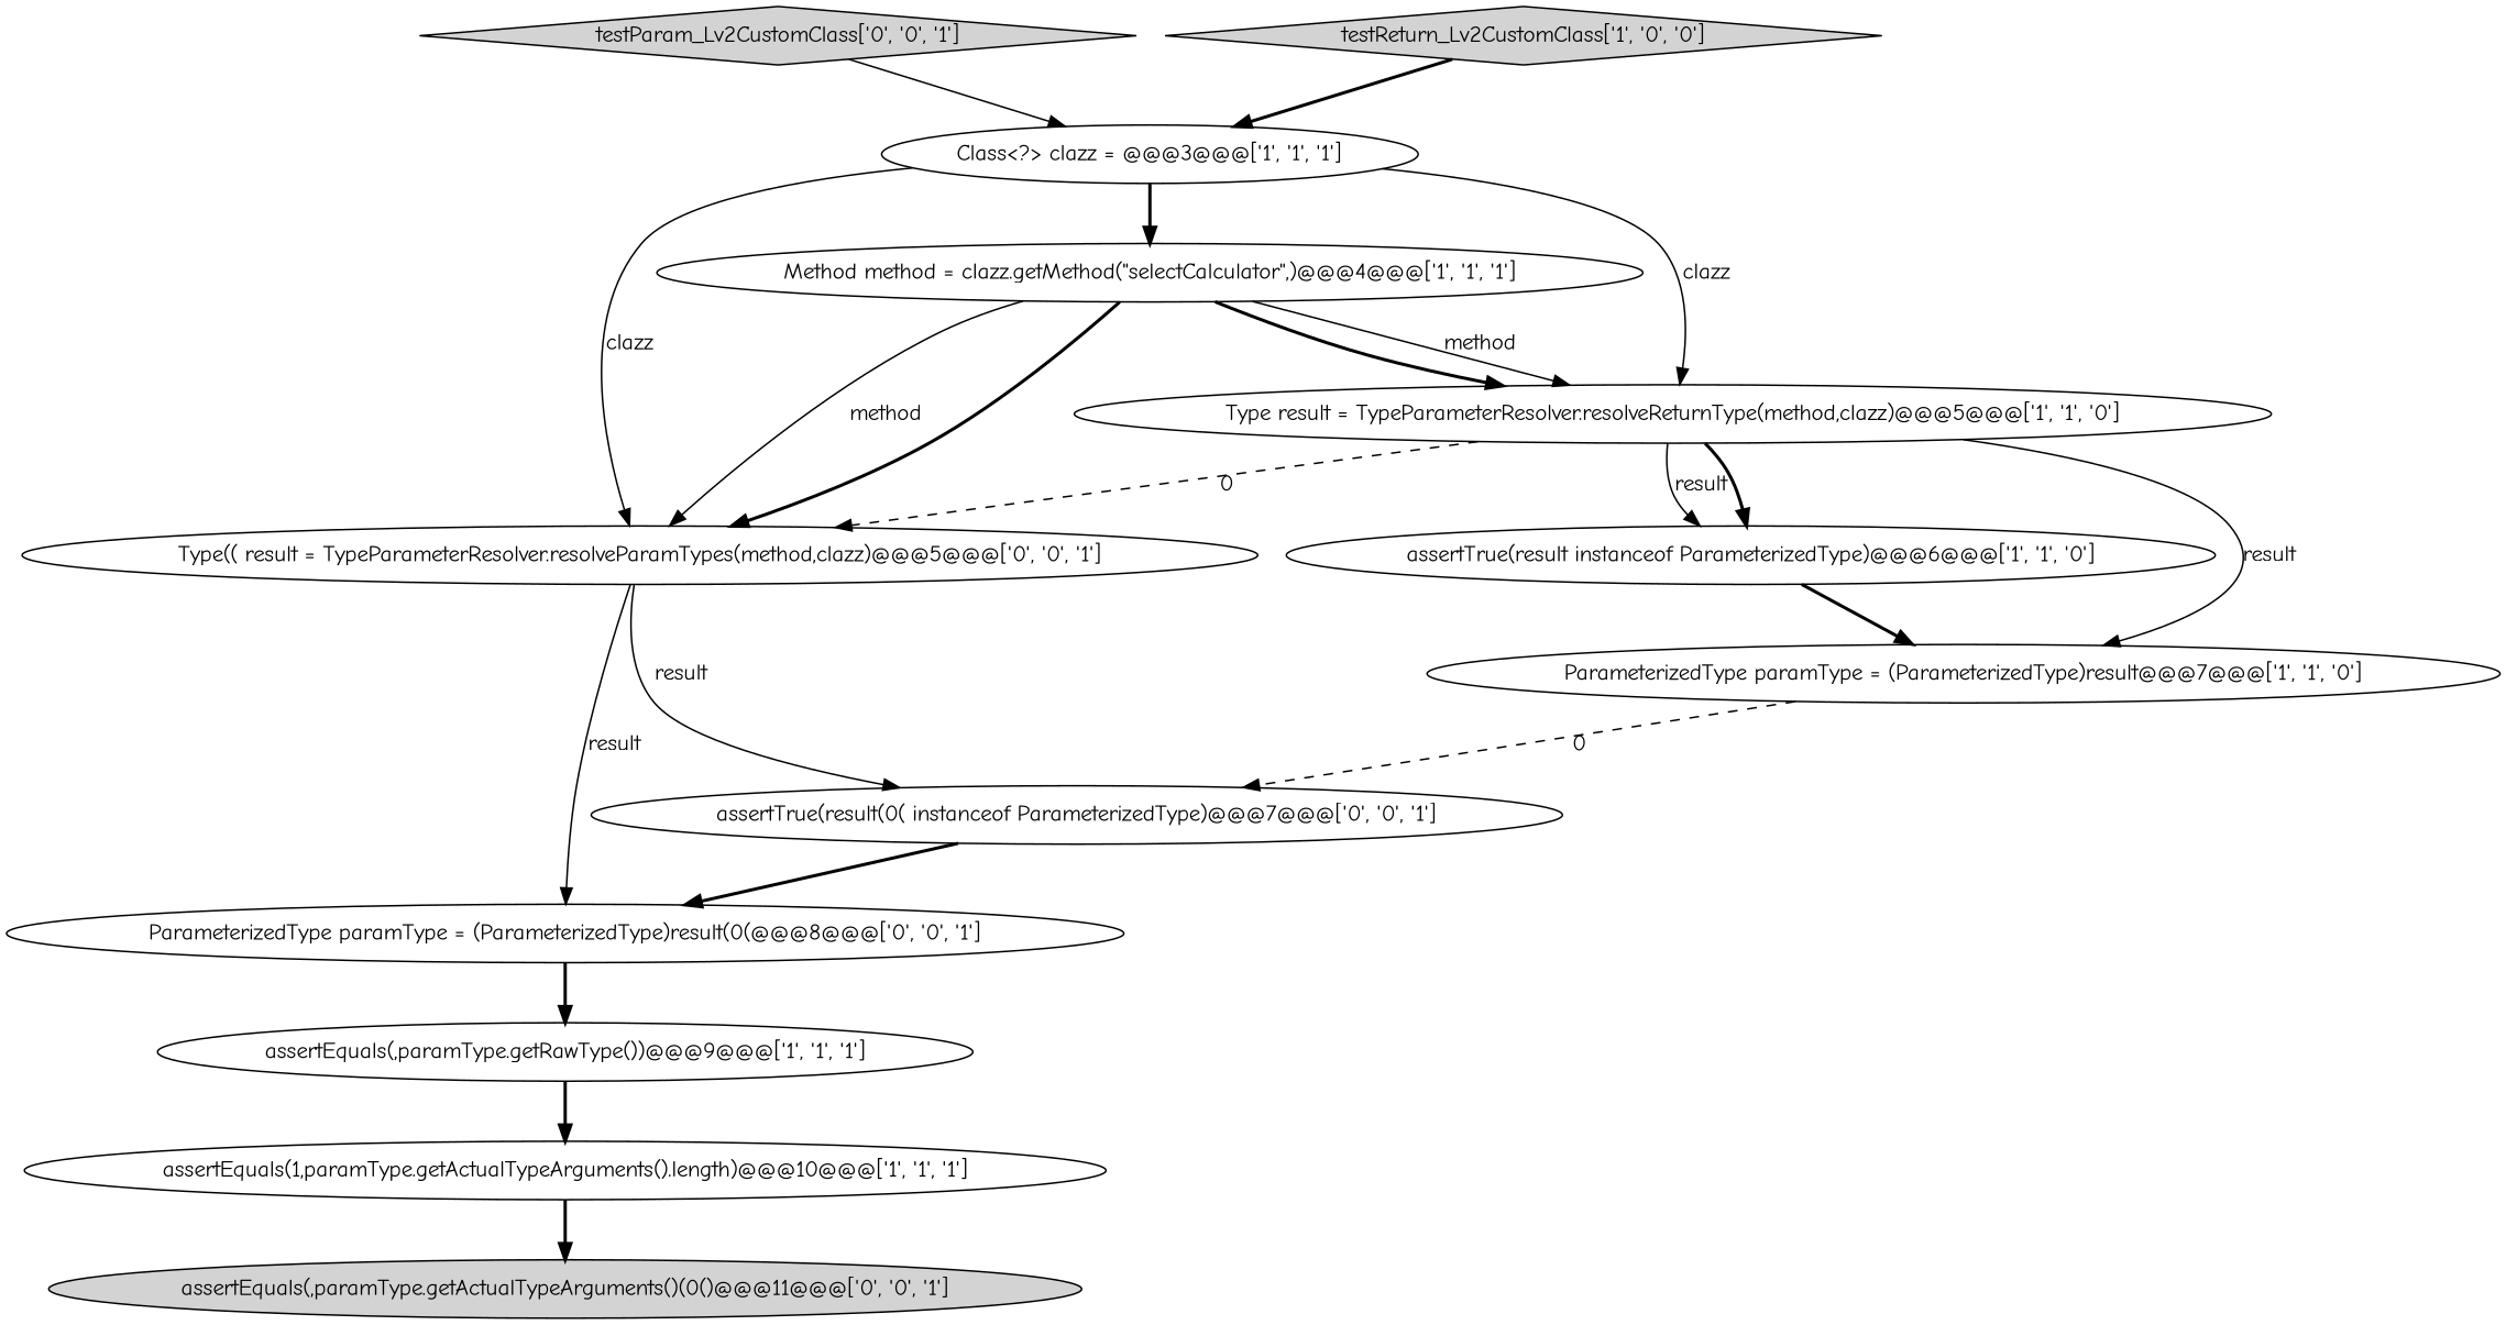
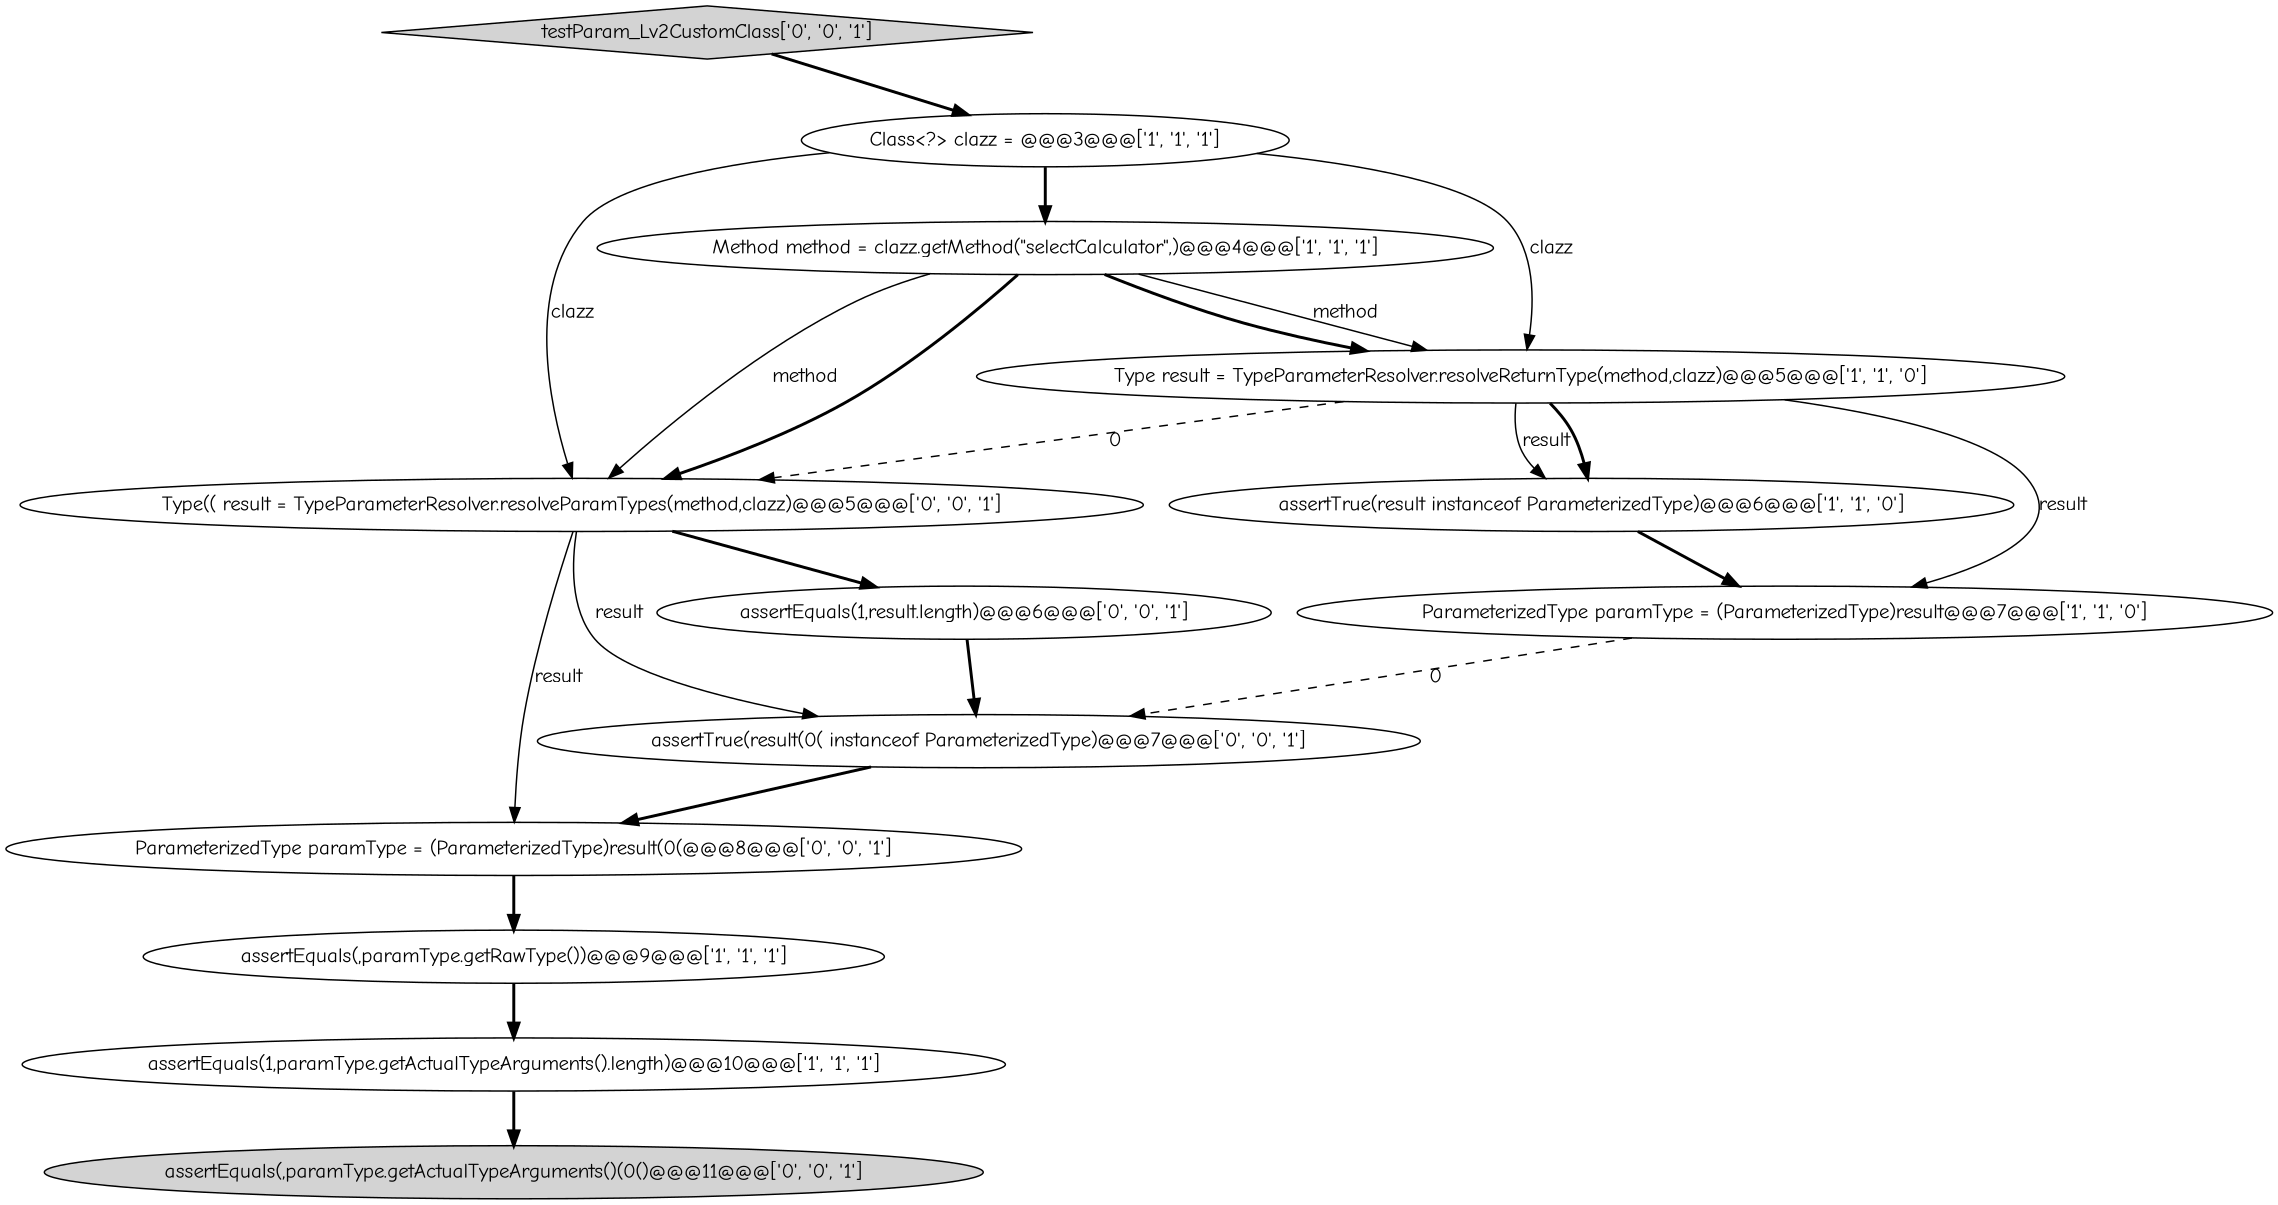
  digraph {
    fontname="Comic Neue"
    node [fillcolor=white fontname="Comic Neue" shape=ellipse style=filled]
    edge [fontname="Comic Neue" style=bold]
    n1 [fillcolor=lightgray label="testParam_Lv2CustomClass['0', '0', '1']" shape=diamond]
    n2 [label="Class<?> clazz = @@@3@@@['1', '1', '1']"]
    n3 [label="Type(( result = TypeParameterResolver.resolveParamTypes(method,clazz)@@@5@@@['0', '0', '1']"]
    n4 [label="Type result = TypeParameterResolver.resolveReturnType(method,clazz)@@@5@@@['1', '1', '0']"]
    n5 [label="Method method = clazz.getMethod(\"selectCalculator\",)@@@4@@@['1', '1', '1']"]
    n6 [label="ParameterizedType paramType = (ParameterizedType)result(0(@@@8@@@['0', '0', '1']"]
    n7 [label="assertTrue(result(0( instanceof ParameterizedType)@@@7@@@['0', '0', '1']"]
+   n8 [label="assertEquals(1,result.length)@@@6@@@['0', '0', '1']"]
    n9 [label="assertEquals(,paramType.getRawType())@@@9@@@['1', '1', '1']"]
    n10 [label="ParameterizedType paramType = (ParameterizedType)result@@@7@@@['1', '1', '0']"]
    n11 [label="assertTrue(result instanceof ParameterizedType)@@@6@@@['1', '1', '0']"]
    n12 [fillcolor=lightgray label="assertEquals(,paramType.getActualTypeArguments()(0()@@@11@@@['0', '0', '1']"]
    n13 [label="assertEquals(1,paramType.getActualTypeArguments().length)@@@10@@@['1', '1', '1']"]
-   n14 [fillcolor=lightgray label="testReturn_Lv2CustomClass['1', '0', '0']" shape=diamond]
-   n1 -> n2 [style=solid]
+   n1 -> n2
    n2 -> n3 [label=clazz style=solid]
    n2 -> n4 [label=clazz style=solid]
    n2 -> n5
    n3 -> n6 [label=result style=solid]
    n3 -> n7 [label=result style=solid]
+   n3 -> n8
    n4 -> n3 [label=0 style=dashed]
    n4 -> n10 [label=result style=solid]
    n4 -> n11 [label=result style=solid]
    n4 -> n11
    n5 -> n3 [label=method style=solid]
    n5 -> n3
    n5 -> n4
    n5 -> n4 [label=method style=solid]
    n6 -> n9
    n7 -> n6
+   n8 -> n7
    n9 -> n13
    n10 -> n7 [label=0 style=dashed]
    n11 -> n10
    n13 -> n12
-   n14 -> n2
  }
